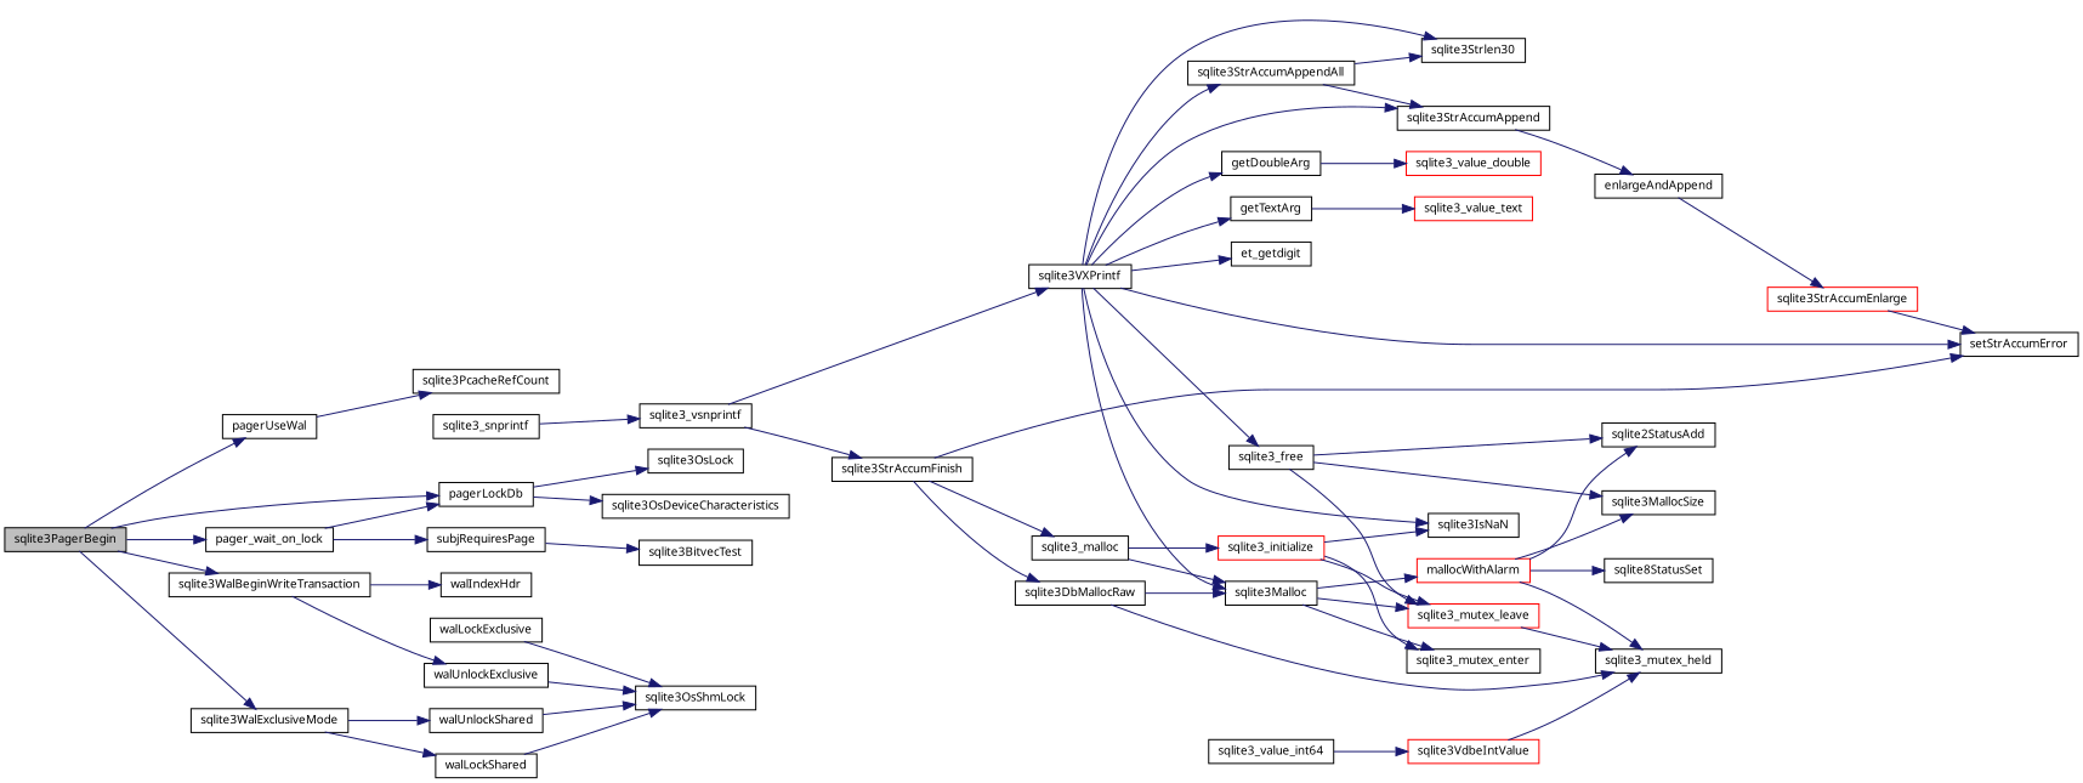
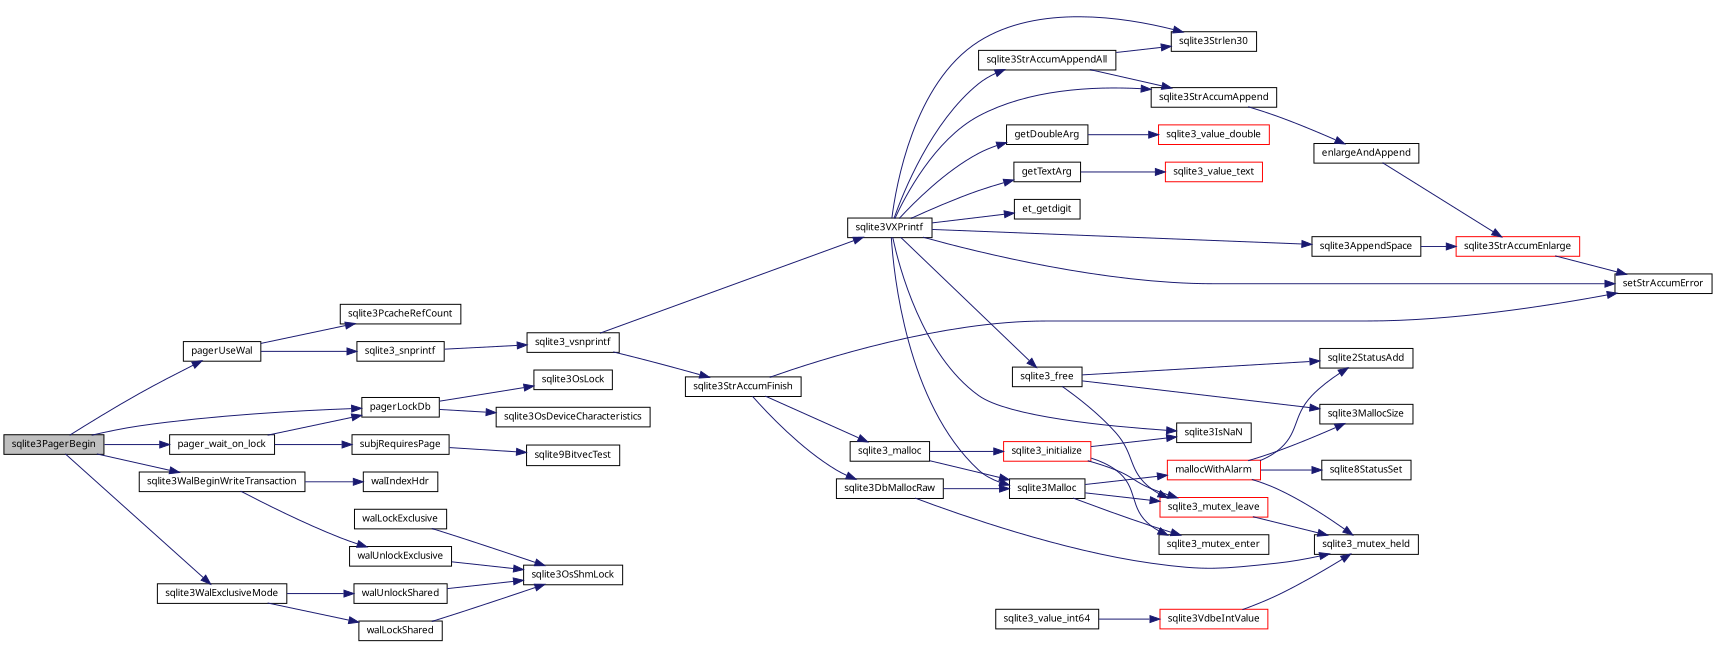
  digraph {
    fontname="Noto Sans"
    rankdir=LR
    node [color=black fillcolor=white fontname="Noto Sans" fontsize=10 shape=record style=filled]
    edge [color=midnightblue fontname="Noto Sans" fontsize=10 labelfontname=FreeSans labelfontsize=10 style=solid]
    n1 [fillcolor=grey75 fontcolor=black height=0.2 label=sqlite3PagerBegin width=0.4]
    n2 [height=0.2 label=pagerUseWal width=0.4]
    n3 [height=0.2 label=sqlite3WalExclusiveMode width=0.4]
    n4 [height=0.2 label=pagerLockDb width=0.4]
    n5 [height=0.2 label=sqlite3WalBeginWriteTransaction width=0.4]
    n6 [height=0.2 label=pager_wait_on_lock width=0.4]
    n7 [height=0.2 label=sqlite3PcacheRefCount width=0.4]
    n8 [height=0.2 label=sqlite3_snprintf width=0.4]
    n9 [height=0.2 label=walLockShared width=0.4]
    n10 [height=0.2 label=walUnlockShared width=0.4]
    n11 [height=0.2 label=sqlite3OsLock width=0.4]
    n12 [height=0.2 label=sqlite3OsDeviceCharacteristics width=0.4]
    n13 [height=0.2 label=walIndexHdr width=0.4]
    n14 [height=0.2 label=walUnlockExclusive width=0.4]
    n15 [height=0.2 label=subjRequiresPage width=0.4]
    n16 [height=0.2 label=sqlite3_vsnprintf width=0.4]
    n17 [height=0.2 label=sqlite3VXPrintf width=0.4]
    n18 [height=0.2 label=sqlite3StrAccumFinish width=0.4]
    n19 [height=0.2 label=sqlite3StrAccumAppend width=0.4]
    n20 [height=0.2 label=setStrAccumError width=0.4]
    n21 [height=0.2 label=sqlite3Malloc width=0.4]
    n22 [height=0.2 label=getDoubleArg width=0.4]
    n23 [height=0.2 label=sqlite3IsNaN width=0.4]
    n24 [height=0.2 label=sqlite3Strlen30 width=0.4]
    n25 [height=0.2 label=et_getdigit width=0.4]
    n26 [height=0.2 label=getTextArg width=0.4]
    n27 [height=0.2 label=sqlite3StrAccumAppendAll width=0.4]
+   n28 [height=0.2 label=sqlite3AppendSpace width=0.4]
    n29 [height=0.2 label=sqlite3_free width=0.4]
    n30 [height=0.2 label=sqlite3DbMallocRaw width=0.4]
    n31 [height=0.2 label=sqlite3_malloc width=0.4]
    n32 [height=0.2 label=enlargeAndAppend width=0.4]
    n33 [height=0.2 label=sqlite3_mutex_enter width=0.4]
    n34 [color=red height=0.2 label=mallocWithAlarm width=0.4]
    n35 [color=red height=0.2 label=sqlite3_mutex_leave width=0.4]
    n36 [color=red height=0.2 label=sqlite3_value_double width=0.4]
    n37 [color=red height=0.2 label=sqlite3_value_text width=0.4]
    n38 [color=red height=0.2 label=sqlite3StrAccumEnlarge width=0.4]
    n39 [height=0.2 label=sqlite3MallocSize width=0.4]
    n40 [height=0.2 label=sqlite2StatusAdd width=0.4]
    n41 [height=0.2 label=sqlite3_value_int64 width=0.4]
    n42 [color=red height=0.2 label=sqlite3VdbeIntValue width=0.4]
    n43 [height=0.2 label=sqlite3_mutex_held width=0.4]
    n44 [height=0.2 label=sqlite8StatusSet width=0.4]
    n45 [color=red height=0.2 label=sqlite3_initialize width=0.4]
    n46 [height=0.2 label=sqlite3OsShmLock width=0.4]
    n47 [height=0.2 label=walLockExclusive width=0.4]
-   n48 [height=0.2 label=sqlite3BitvecTest width=0.4]
+   n48 [height=0.2 label=sqlite9BitvecTest width=0.4]
    n1 -> n2
    n1 -> n3
    n1 -> n4
    n1 -> n5
    n1 -> n6
    n2 -> n7
+   n2 -> n8
    n3 -> n9
    n3 -> n10
    n4 -> n11
    n4 -> n12
    n5 -> n13
    n5 -> n14
    n6 -> n4
    n6 -> n15
    n8 -> n16
    n9 -> n46
    n10 -> n46
    n14 -> n46
    n15 -> n48
    n16 -> n17
    n16 -> n18
    n17 -> n19
    n17 -> n20
    n17 -> n21
    n17 -> n22
    n17 -> n23
    n17 -> n24
    n17 -> n25
    n17 -> n26
    n17 -> n27
+   n17 -> n28
    n17 -> n29
    n18 -> n20
    n18 -> n30
    n18 -> n31
    n19 -> n32
    n21 -> n33
    n21 -> n34
    n21 -> n35
    n22 -> n36
    n26 -> n37
    n27 -> n19
    n27 -> n24
+   n28 -> n38
    n29 -> n35
    n29 -> n39
    n29 -> n40
    n30 -> n21
    n30 -> n43
    n31 -> n21
    n31 -> n45
    n32 -> n38
    n34 -> n39
    n34 -> n40
    n34 -> n43
    n34 -> n44
    n35 -> n43
    n38 -> n20
    n41 -> n42
    n42 -> n43
    n45 -> n23
    n45 -> n33
    n45 -> n35
    n47 -> n46
  }
